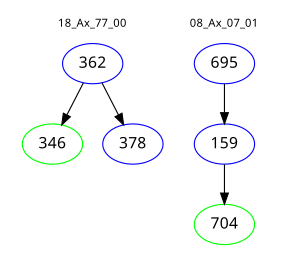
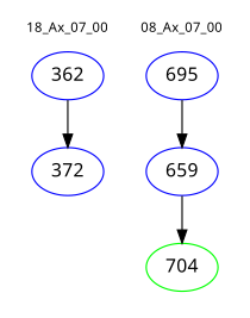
  digraph {
    fontname="Noto Sans"
    node [color=blue fontname="Noto Sans"]
    edge [color=black fontname="Noto Sans"]
    n1 [label=362]
-   n2 [color=green label=346]
-   n3 [label=378]
+   n3 [label=372]
    n4 [label=695]
-   n5 [label=159]
+   n5 [label=659]
    n6 [color=green label=704]
    subgraph cluster_1 {
      color=white
      fontsize=10
-     label="18_Ax_77_00"
+     label="18_Ax_07_00"
      n1
-     n2
      n3
    }
    subgraph cluster_2 {
      color=white
      fontsize=10
-     label="08_Ax_07_01"
+     label="08_Ax_07_00"
      n4
      n5
      n6
    }
-   n1 -> n2
    n1 -> n3
    n4 -> n5
    n5 -> n6
  }
